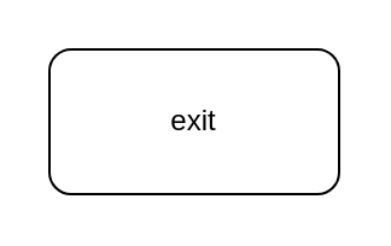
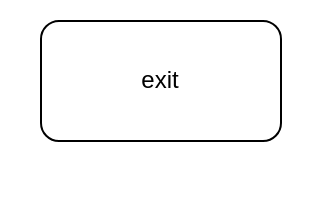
  <mxCell id="0" />
  <mxCell id="1" parent="0" />
- <mxCell id="2" value="exit" style="rounded=1;whiteSpace=wrap;html=1;" vertex="1" parent="1"><mxGeometry x="20" y="20" width="120" height="60" as="geometry" /></mxCell>
+ <mxCell id="2" value="exit" style="rounded=1;whiteSpace=wrap;html=1;" vertex="1" parent="1"><mxGeometry x="20" y="10" width="120" height="60" as="geometry" /></mxCell>
